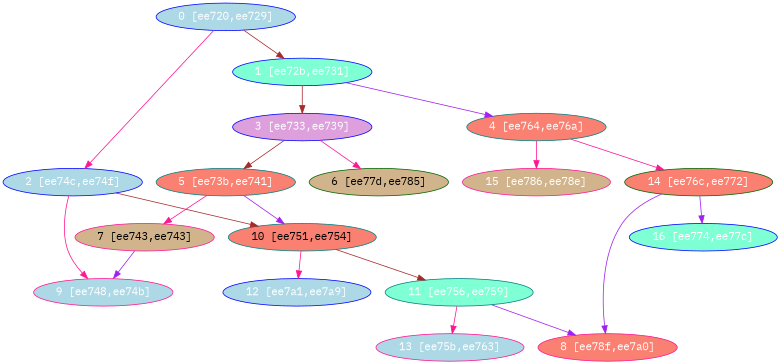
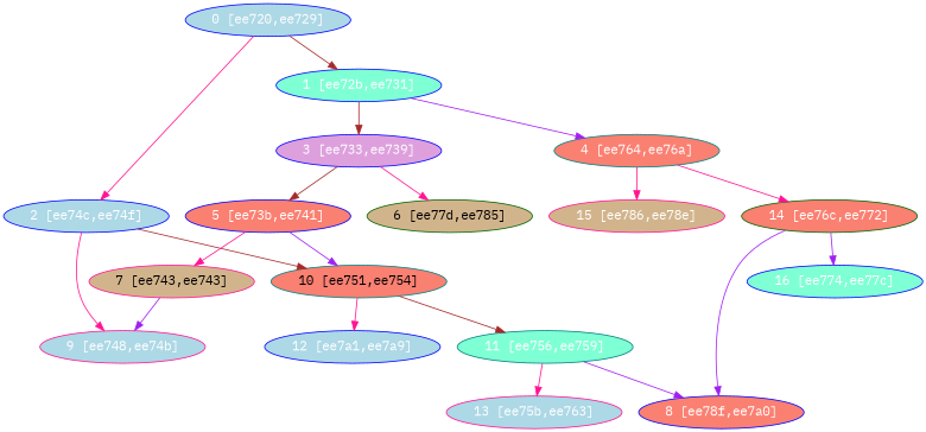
  digraph {
    fontname="IBM Plex Mono"
    node [color=blue fillcolor=lightblue fontcolor="#ffffff" fontname="IBM Plex Mono" shape=oval style=filled]
    edge [color=deeppink fontname="IBM Plex Mono"]
    n1 [label="0 [ee720,ee729]"]
    n2 [fillcolor=aquamarine label="1 [ee72b,ee731]"]
    n3 [label="2 [ee74c,ee74f]"]
    n4 [fillcolor=plum label="3 [ee733,ee739]"]
    n5 [color=teal fillcolor=salmon label="4 [ee764,ee76a]"]
    n6 [color=deeppink label="9 [ee748,ee74b]"]
    n7 [color=teal fillcolor=salmon fontcolor="#000000" label="10 [ee751,ee754]"]
-   n8 [color=teal fillcolor=salmon label="5 [ee73b,ee741]"]
+   n8 [fillcolor=salmon label="5 [ee73b,ee741]"]
    n9 [color=darkgreen fillcolor=tan fontcolor="#000000" label="6 [ee77d,ee785]"]
    n10 [color=darkgreen fillcolor=salmon label="14 [ee76c,ee772]"]
    n11 [color=deeppink fillcolor=tan label="15 [ee786,ee78e]"]
    n12 [color=teal fillcolor=aquamarine label="11 [ee756,ee759]"]
    n13 [label="12 [ee7a1,ee7a9]"]
    n14 [color=deeppink fillcolor=tan fontcolor="#000000" label="7 [ee743,ee743]"]
-   n15 [color=deeppink fillcolor=salmon label="8 [ee78f,ee7a0]"]
+   n15 [fillcolor=salmon label="8 [ee78f,ee7a0]"]
    n16 [fillcolor=aquamarine label="16 [ee774,ee77c]"]
    n17 [color=deeppink label="13 [ee75b,ee763]"]
    n1 -> n2 [color=brown]
    n1 -> n3
    n2 -> n4 [color=brown]
    n2 -> n5 [color=purple]
    n3 -> n6
    n3 -> n7 [color=brown]
    n4 -> n8 [color=brown]
    n4 -> n9
    n5 -> n10
    n5 -> n11
    n7 -> n12 [color=brown]
    n7 -> n13
    n8 -> n7 [color=purple]
    n8 -> n14
    n10 -> n15 [color=purple]
    n10 -> n16 [color=purple]
    n12 -> n15 [color=purple]
    n12 -> n17
    n14 -> n6 [color=purple]
  }
